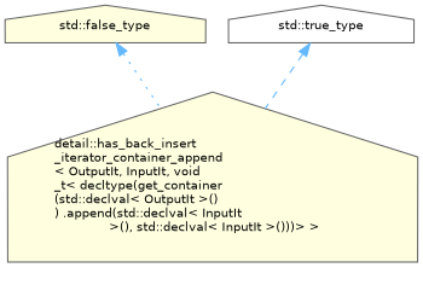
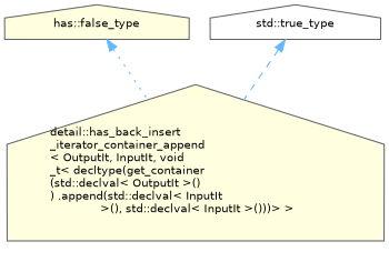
  digraph {
    node [color=gray40 fillcolor=lightyellow fontname=Helvetica fontsize=10 shape=house style=filled]
    edge [color=steelblue1 dir=back fontname=Helvetica fontsize=10 labelfontname=Helvetica labelfontsize=10]
    n1 [fontcolor=black height=0.2 label="detail::has_back_insert\l_iterator_container_append\l\< OutputIt, InputIt, void\l_t\< decltype(get_container\l(std::declval\< OutputIt \>()\l) .append(std::declval\< InputIt\l \>(), std::declval\< InputIt \>()))\> \>" width=0.4]
-   n2 [height=0.2 label="std::false_type" width=0.4]
+   n2 [height=0.2 label="has::false_type" width=0.4]
    n3 [fillcolor=white height=0.2 label="std::true_type" width=0.4]
    n2 -> n1 [style=dotted]
    n3 -> n1 [style=dashed]
  }
